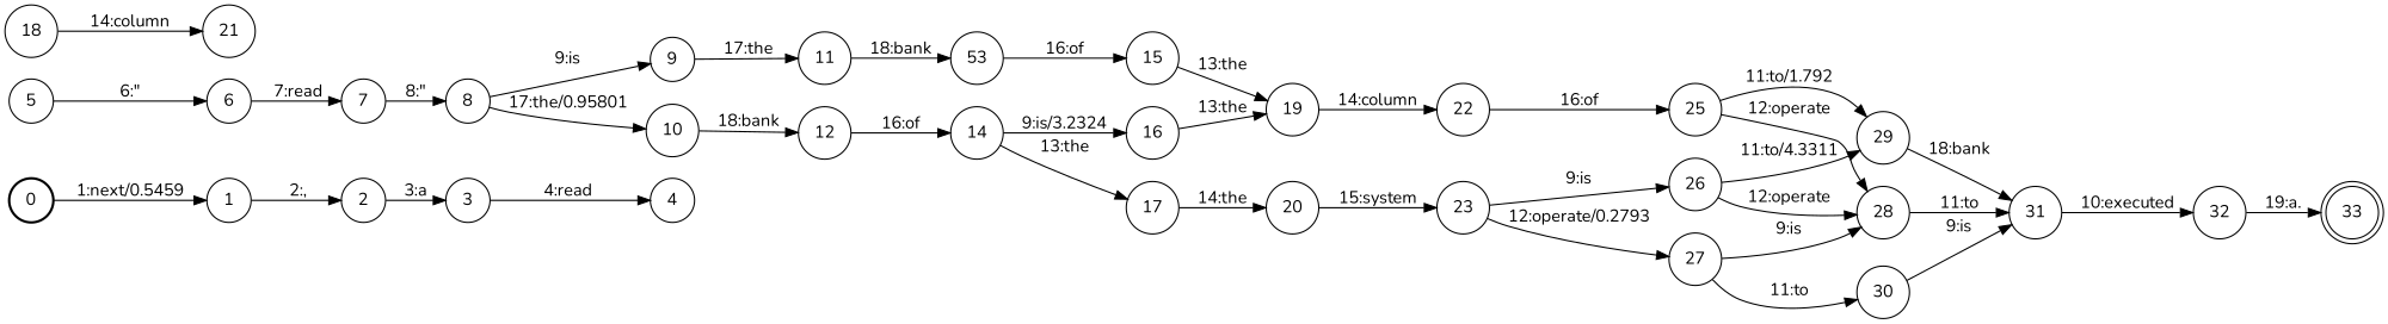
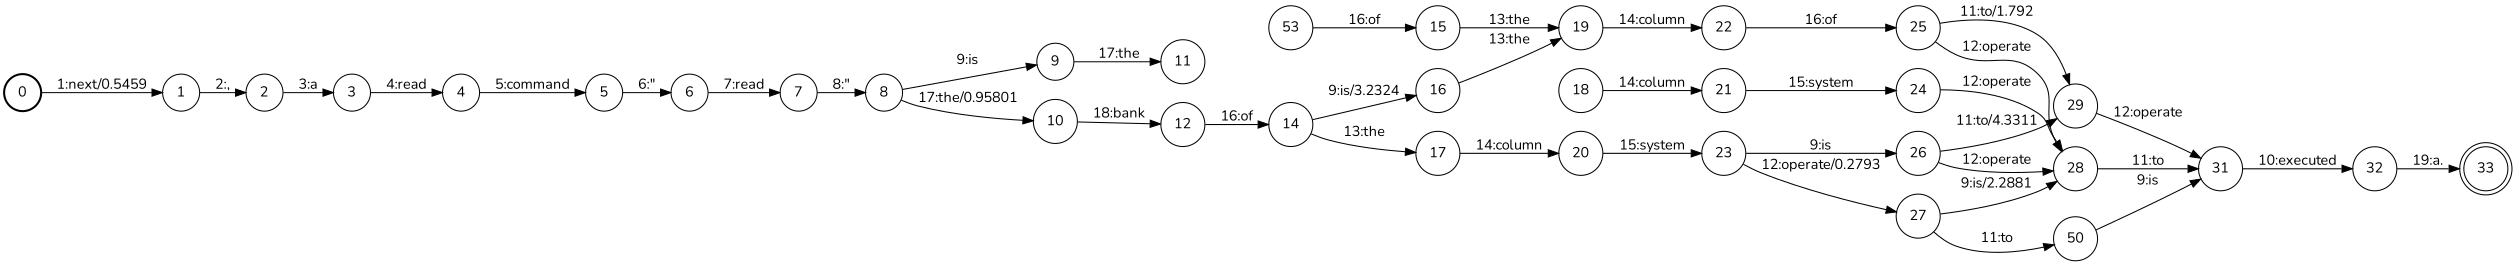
  digraph {
    fontname=Nunito
    nodesep=0.25
    rankdir=LR
    ranksep=0.4
    node [fontname=Nunito fontsize=14 shape=circle style=solid]
    edge [fontname=Nunito fontsize=14]
    n1 [label=0 style=bold]
    n2 [label=1]
    n3 [label=2]
    n4 [label=3]
    n5 [label=4]
    n6 [label=5]
    n7 [label=6]
    n8 [label=7]
    n9 [label=8]
    n10 [label=9]
    n11 [label=10]
    n12 [label=11]
    n13 [label=12]
    n14 [label=53]
    n15 [label=14]
    n16 [label=15]
    n17 [label=16]
    n18 [label=17]
    n19 [label=19]
    n20 [label=20]
    n21 [label=18]
    n22 [label=21]
    n23 [label=22]
    n24 [label=23]
+   n25 [label=24]
    n26 [label=25]
    n27 [label=26]
    n28 [label=27]
    n29 [label=28]
    n30 [label=29]
-   n31 [label=30]
+   n31 [label=50]
    n32 [label=31]
    n33 [label=32]
    n34 [label=33 shape=doublecircle]
    n1 -> n2 [label="1:next/0.5459"]
    n2 -> n3 [label="2:,"]
    n3 -> n4 [label="3:a"]
    n4 -> n5 [label="4:read"]
+   n5 -> n6 [label="5:command"]
    n6 -> n7 [label="6:&quot;"]
    n7 -> n8 [label="7:read"]
    n8 -> n9 [label="8:&quot;"]
    n9 -> n10 [label="9:is"]
    n9 -> n11 [label="17:the/0.95801"]
    n10 -> n12 [label="17:the"]
    n11 -> n13 [label="18:bank"]
-   n12 -> n14 [label="18:bank"]
    n13 -> n15 [label="16:of"]
    n14 -> n16 [label="16:of"]
    n15 -> n17 [label="9:is/3.2324"]
    n15 -> n18 [label="13:the"]
    n16 -> n19 [label="13:the"]
    n17 -> n19 [label="13:the"]
-   n18 -> n20 [label="14:the"]
+   n18 -> n20 [label="14:column"]
    n19 -> n23 [label="14:column"]
    n20 -> n24 [label="15:system"]
    n21 -> n22 [label="14:column"]
+   n22 -> n25 [label="15:system"]
    n23 -> n26 [label="16:of"]
    n24 -> n27 [label="9:is"]
    n24 -> n28 [label="12:operate/0.2793"]
+   n25 -> n29 [label="12:operate"]
    n26 -> n29 [label="12:operate"]
    n26 -> n30 [label="11:to/1.792"]
    n27 -> n29 [label="12:operate"]
    n27 -> n30 [label="11:to/4.3311"]
-   n28 -> n29 [label="9:is"]
+   n28 -> n29 [label="9:is/2.2881"]
    n28 -> n31 [label="11:to"]
    n29 -> n32 [label="11:to"]
-   n30 -> n32 [label="18:bank"]
+   n30 -> n32 [label="12:operate"]
    n31 -> n32 [label="9:is"]
    n32 -> n33 [label="10:executed"]
    n33 -> n34 [label="19:a."]
  }
